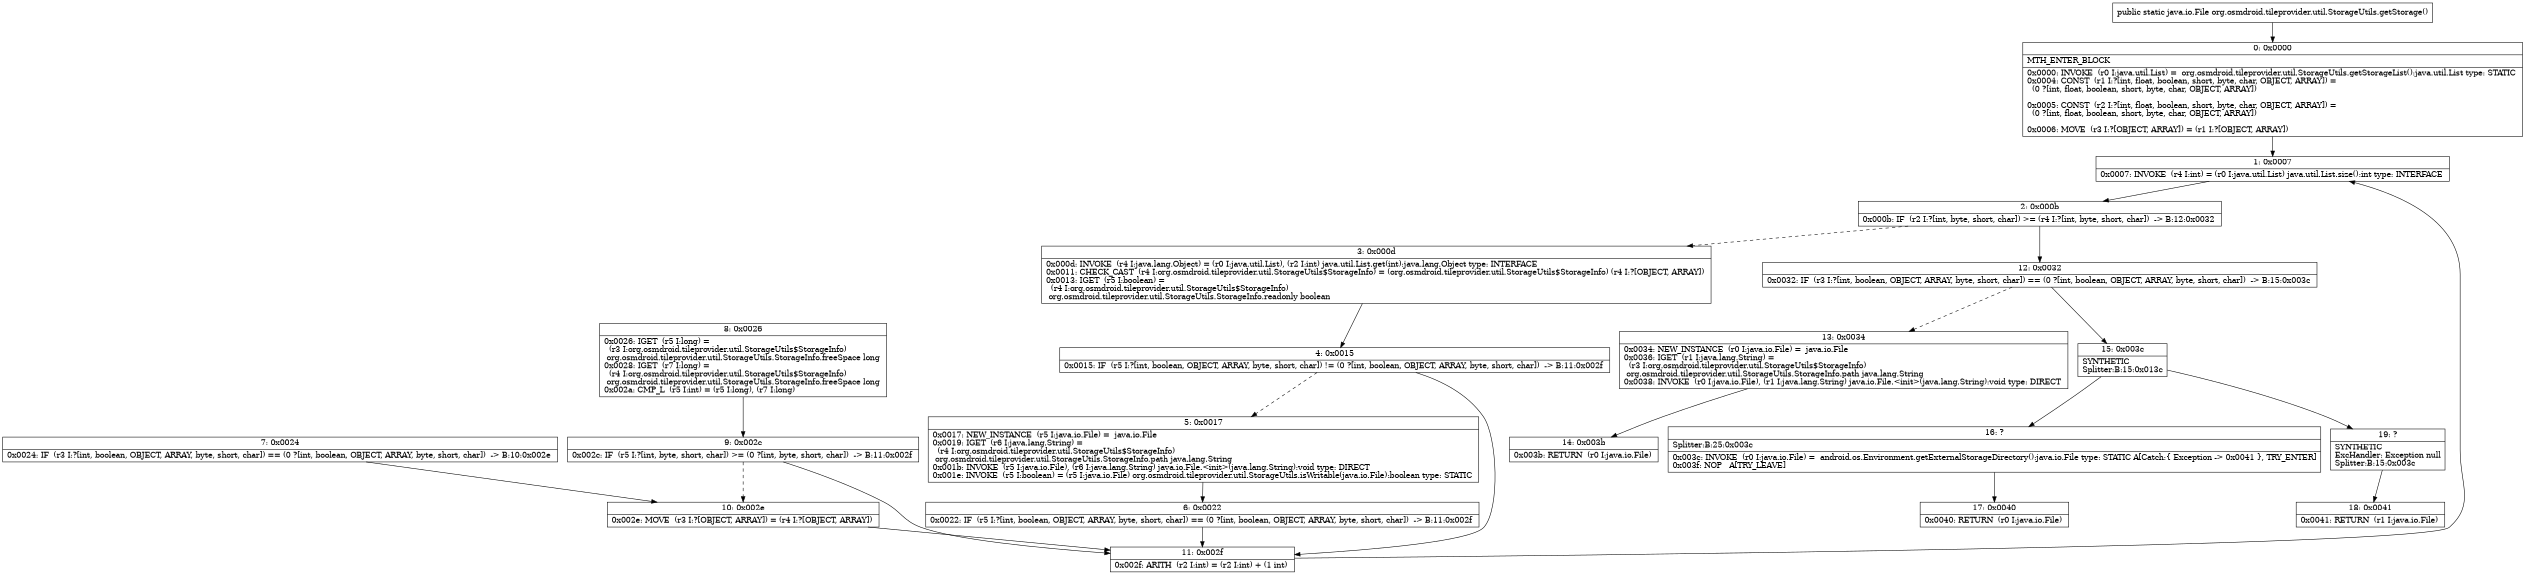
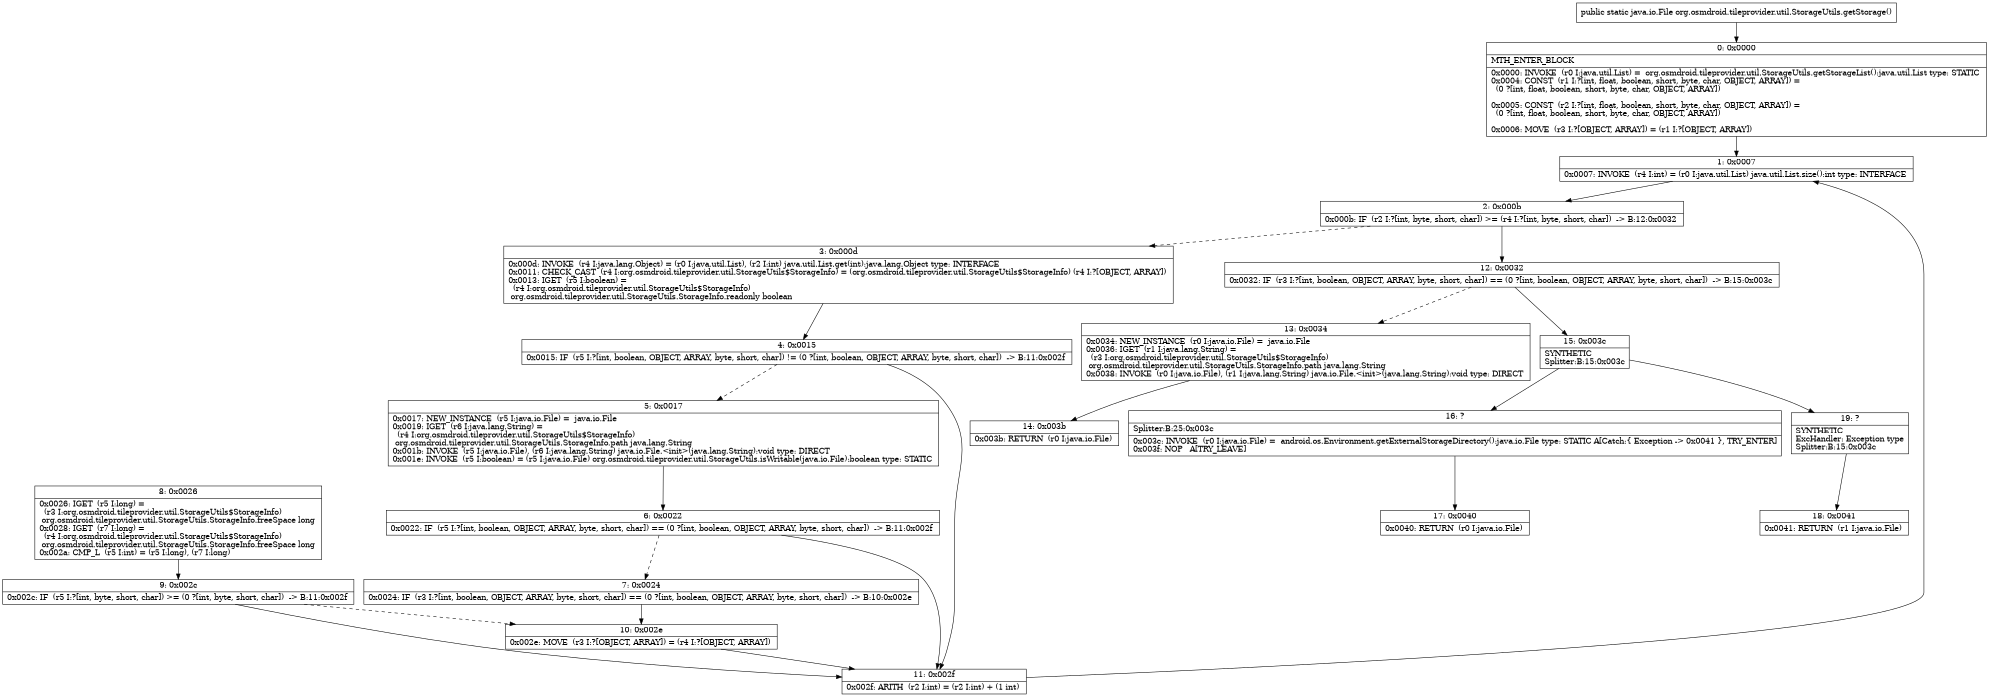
  digraph {
    fontname="DejaVu Serif"
    node [fontname="DejaVu Serif" shape=record]
    edge [fontname="DejaVu Serif"]
    n1 [label="{0\:\ 0x0000|MTH_ENTER_BLOCK\l|0x0000: INVOKE  (r0 I:java.util.List) =  org.osmdroid.tileprovider.util.StorageUtils.getStorageList():java.util.List type: STATIC \l0x0004: CONST  (r1 I:?[int, float, boolean, short, byte, char, OBJECT, ARRAY]) = \l  (0 ?[int, float, boolean, short, byte, char, OBJECT, ARRAY])\l \l0x0005: CONST  (r2 I:?[int, float, boolean, short, byte, char, OBJECT, ARRAY]) = \l  (0 ?[int, float, boolean, short, byte, char, OBJECT, ARRAY])\l \l0x0006: MOVE  (r3 I:?[OBJECT, ARRAY]) = (r1 I:?[OBJECT, ARRAY]) \l}"]
    n2 [label="{1\:\ 0x0007|0x0007: INVOKE  (r4 I:int) = (r0 I:java.util.List) java.util.List.size():int type: INTERFACE \l}"]
    n3 [label="{2\:\ 0x000b|0x000b: IF  (r2 I:?[int, byte, short, char]) \>= (r4 I:?[int, byte, short, char])  \-\> B:12:0x0032 \l}"]
    n4 [label="{3\:\ 0x000d|0x000d: INVOKE  (r4 I:java.lang.Object) = (r0 I:java.util.List), (r2 I:int) java.util.List.get(int):java.lang.Object type: INTERFACE \l0x0011: CHECK_CAST  (r4 I:org.osmdroid.tileprovider.util.StorageUtils$StorageInfo) = (org.osmdroid.tileprovider.util.StorageUtils$StorageInfo) (r4 I:?[OBJECT, ARRAY]) \l0x0013: IGET  (r5 I:boolean) = \l  (r4 I:org.osmdroid.tileprovider.util.StorageUtils$StorageInfo)\l org.osmdroid.tileprovider.util.StorageUtils.StorageInfo.readonly boolean \l}"]
    n5 [label="{12\:\ 0x0032|0x0032: IF  (r3 I:?[int, boolean, OBJECT, ARRAY, byte, short, char]) == (0 ?[int, boolean, OBJECT, ARRAY, byte, short, char])  \-\> B:15:0x003c \l}"]
    n6 [label="{4\:\ 0x0015|0x0015: IF  (r5 I:?[int, boolean, OBJECT, ARRAY, byte, short, char]) != (0 ?[int, boolean, OBJECT, ARRAY, byte, short, char])  \-\> B:11:0x002f \l}"]
    n7 [label="{13\:\ 0x0034|0x0034: NEW_INSTANCE  (r0 I:java.io.File) =  java.io.File \l0x0036: IGET  (r1 I:java.lang.String) = \l  (r3 I:org.osmdroid.tileprovider.util.StorageUtils$StorageInfo)\l org.osmdroid.tileprovider.util.StorageUtils.StorageInfo.path java.lang.String \l0x0038: INVOKE  (r0 I:java.io.File), (r1 I:java.lang.String) java.io.File.\<init\>(java.lang.String):void type: DIRECT \l}"]
-   n8 [label="{15\:\ 0x003c|SYNTHETIC\lSplitter:B:15:0x013c\l}"]
+   n8 [label="{15\:\ 0x003c|SYNTHETIC\lSplitter:B:15:0x003c\l}"]
    n9 [label="{5\:\ 0x0017|0x0017: NEW_INSTANCE  (r5 I:java.io.File) =  java.io.File \l0x0019: IGET  (r6 I:java.lang.String) = \l  (r4 I:org.osmdroid.tileprovider.util.StorageUtils$StorageInfo)\l org.osmdroid.tileprovider.util.StorageUtils.StorageInfo.path java.lang.String \l0x001b: INVOKE  (r5 I:java.io.File), (r6 I:java.lang.String) java.io.File.\<init\>(java.lang.String):void type: DIRECT \l0x001e: INVOKE  (r5 I:boolean) = (r5 I:java.io.File) org.osmdroid.tileprovider.util.StorageUtils.isWritable(java.io.File):boolean type: STATIC \l}"]
    n10 [label="{11\:\ 0x002f|0x002f: ARITH  (r2 I:int) = (r2 I:int) + (1 int) \l}"]
    n11 [label="{6\:\ 0x0022|0x0022: IF  (r5 I:?[int, boolean, OBJECT, ARRAY, byte, short, char]) == (0 ?[int, boolean, OBJECT, ARRAY, byte, short, char])  \-\> B:11:0x002f \l}"]
    n12 [label="{7\:\ 0x0024|0x0024: IF  (r3 I:?[int, boolean, OBJECT, ARRAY, byte, short, char]) == (0 ?[int, boolean, OBJECT, ARRAY, byte, short, char])  \-\> B:10:0x002e \l}"]
    n13 [label="{10\:\ 0x002e|0x002e: MOVE  (r3 I:?[OBJECT, ARRAY]) = (r4 I:?[OBJECT, ARRAY]) \l}"]
    n14 [label="{8\:\ 0x0026|0x0026: IGET  (r5 I:long) = \l  (r3 I:org.osmdroid.tileprovider.util.StorageUtils$StorageInfo)\l org.osmdroid.tileprovider.util.StorageUtils.StorageInfo.freeSpace long \l0x0028: IGET  (r7 I:long) = \l  (r4 I:org.osmdroid.tileprovider.util.StorageUtils$StorageInfo)\l org.osmdroid.tileprovider.util.StorageUtils.StorageInfo.freeSpace long \l0x002a: CMP_L  (r5 I:int) = (r5 I:long), (r7 I:long) \l}"]
    n15 [label="{9\:\ 0x002c|0x002c: IF  (r5 I:?[int, byte, short, char]) \>= (0 ?[int, byte, short, char])  \-\> B:11:0x002f \l}"]
    n16 [label="{14\:\ 0x003b|0x003b: RETURN  (r0 I:java.io.File) \l}"]
    n17 [label="{16\:\ ?|Splitter:B:25:0x003c\l|0x003c: INVOKE  (r0 I:java.io.File) =  android.os.Environment.getExternalStorageDirectory():java.io.File type: STATIC A[Catch:\{ Exception \-\> 0x0041 \}, TRY_ENTER]\l0x003f: NOP   A[TRY_LEAVE]\l}"]
-   n18 [label="{19\:\ ?|SYNTHETIC\lExcHandler: Exception null\lSplitter:B:15:0x003c\l}"]
+   n18 [label="{19\:\ ?|SYNTHETIC\lExcHandler: Exception type\lSplitter:B:15:0x003c\l}"]
    n19 [label="{17\:\ 0x0040|0x0040: RETURN  (r0 I:java.io.File) \l}"]
    n20 [label="{18\:\ 0x0041|0x0041: RETURN  (r1 I:java.io.File) \l}"]
    n21 [label="{public static java.io.File org.osmdroid.tileprovider.util.StorageUtils.getStorage() }"]
    n1 -> n2
    n2 -> n3
    n3 -> n4 [style=dashed]
    n3 -> n5
    n4 -> n6
    n5 -> n7 [style=dashed]
    n5 -> n8
    n6 -> n9 [style=dashed]
    n6 -> n10
    n7 -> n16
    n8 -> n17
    n8 -> n18
    n9 -> n11
    n10 -> n2
    n11 -> n10
+   n11 -> n12 [style=dashed]
    n12 -> n13
    n13 -> n10
    n14 -> n15
    n15 -> n10
    n15 -> n13 [style=dashed]
    n17 -> n19
    n18 -> n20
    n21 -> n1
  }
